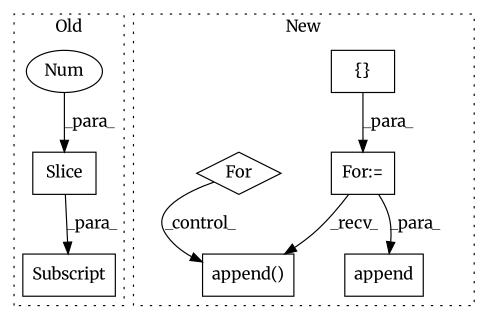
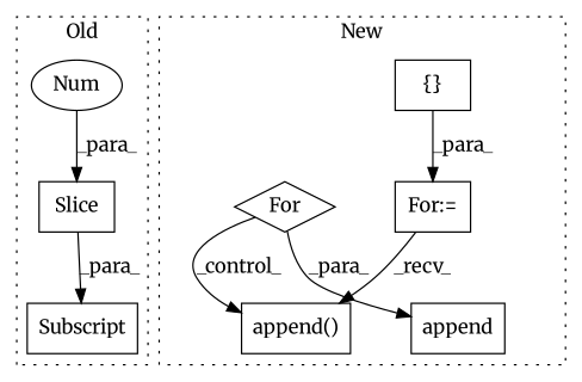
  digraph {
    fontname=Merriweather
    node [fontname=Merriweather s=2748 shape=box]
    edge [fontname=Merriweather]
    n1 [a=80 l=2 label=Slice]
    n2 [a=76 l=1 label=Num shape=ellipse]
    n3 [a=63 l="9,0" label=Subscript s="2742,0"]
    n4 [a=75 l="12,1" label="append()" s="2737,2781"]
    n5 [a=59 l="2,1" label="{}" s="2577,2577"]
    n6 [a=68 l=3 label="For:=" s=2574]
    n7 [a=107 l="4,10" label=For s="2694,2727" shape=diamond]
    n8 [a=93 l=7 label=append s=2788]
    subgraph cluster_1 {
      label=Old
      style=dotted
      n1
      n2
      n3
    }
    subgraph cluster_2 {
      label=New
      style=dotted
      n4
      n5
      n6
      n7
      n8
    }
    n1 -> n3 [label=_para_]
    n2 -> n1 [label=_para_]
    n5 -> n6 [label=_para_]
    n6 -> n4 [label=_recv_]
-   n6 -> n8 [label=_para_]
+   n7 -> n8 [label=_para_]
    n7 -> n4 [label=_control_]
  }
